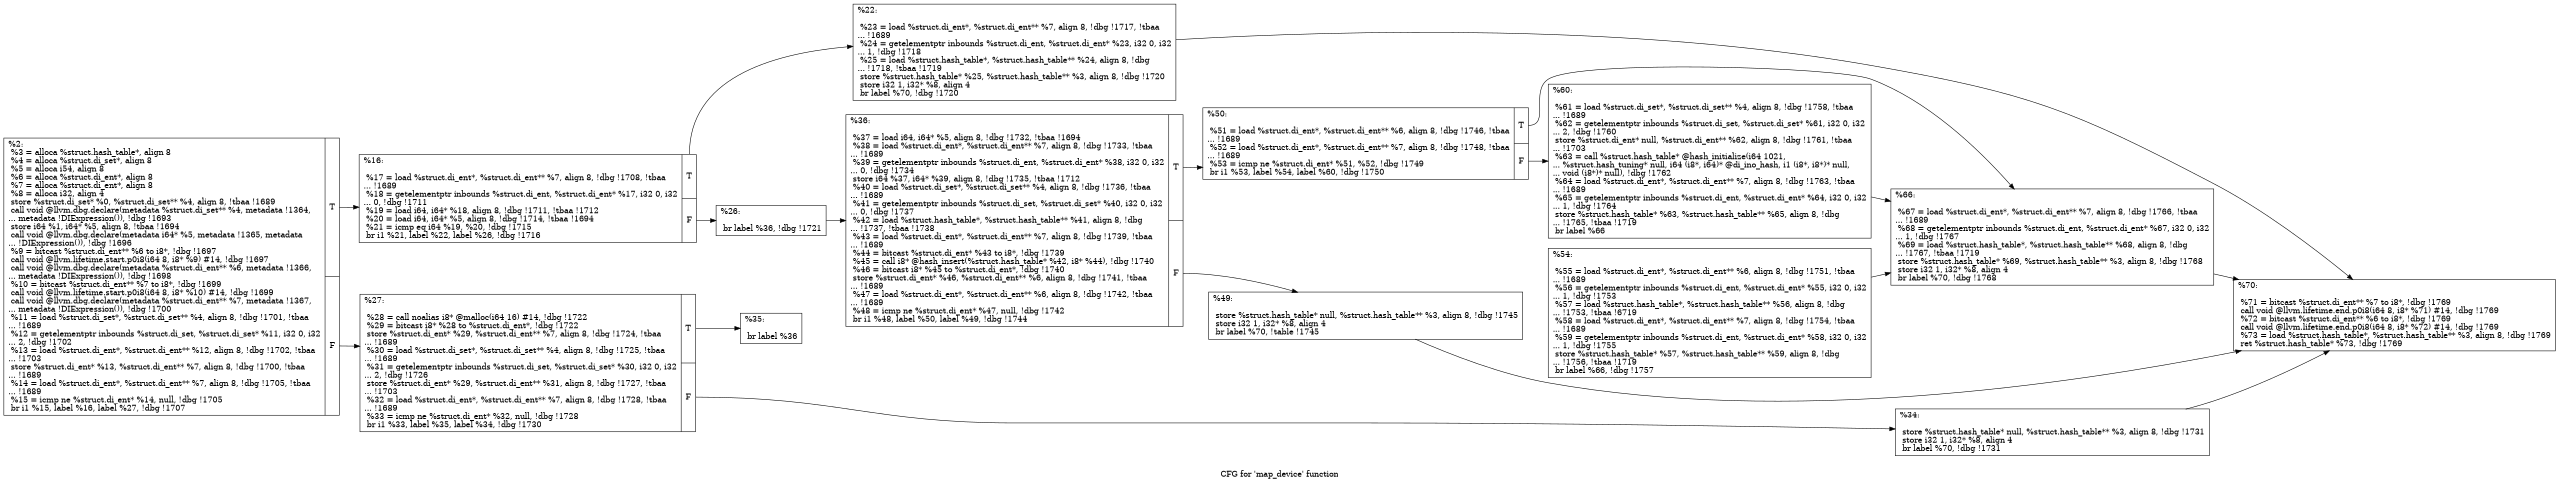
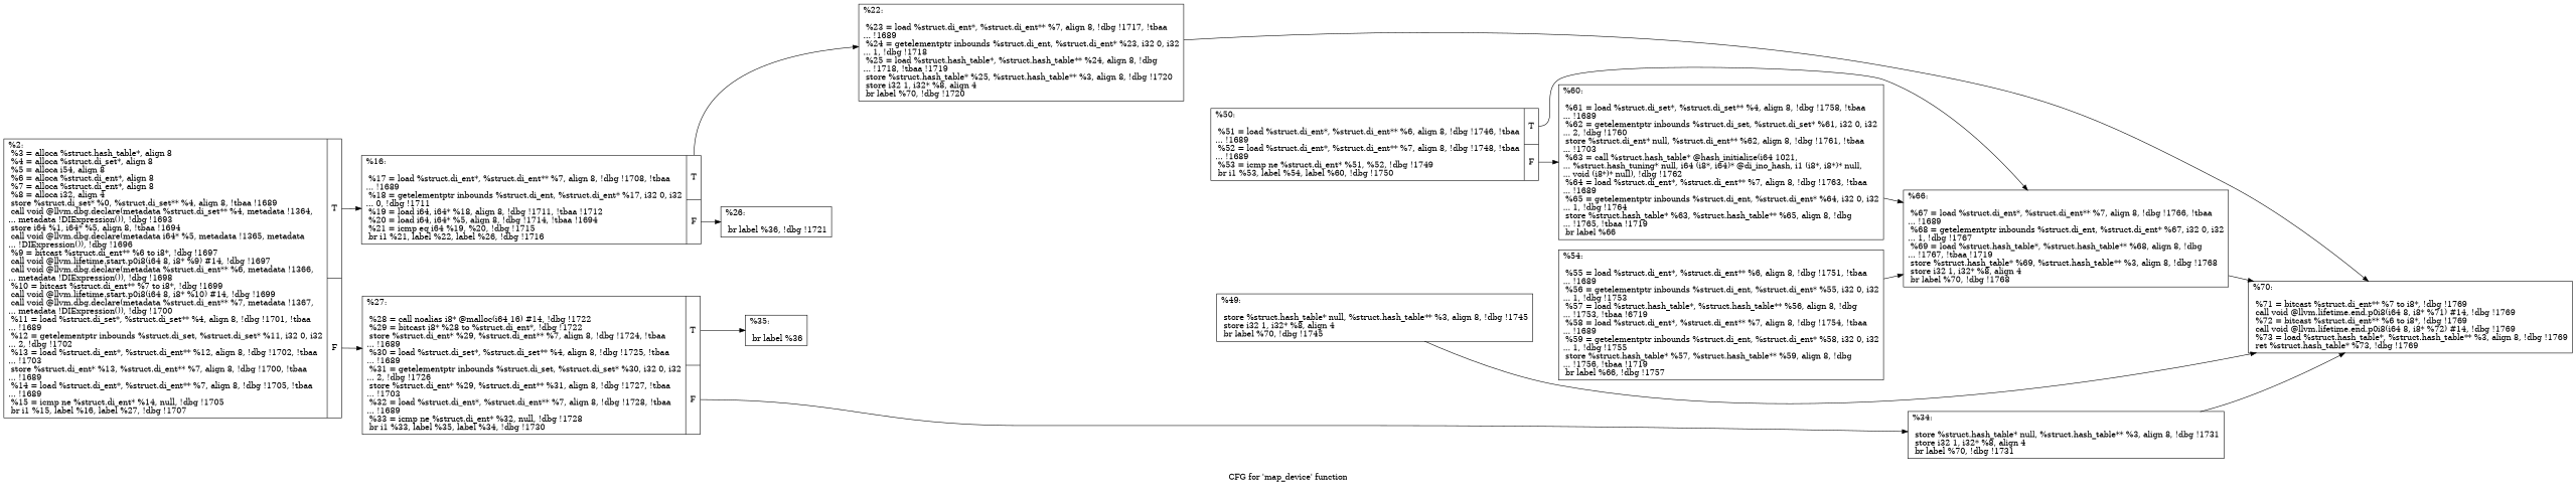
  digraph {
    label="CFG for 'map_device' function"
    rankdir=LR
    node [shape=record]
    n1 [label="{%2:\l  %3 = alloca %struct.hash_table*, align 8\l  %4 = alloca %struct.di_set*, align 8\l  %5 = alloca i54, align 8\l  %6 = alloca %struct.di_ent*, align 8\l  %7 = alloca %struct.di_ent*, align 8\l  %8 = alloca i32, align 4\l  store %struct.di_set* %0, %struct.di_set** %4, align 8, !tbaa !1689\l  call void @llvm.dbg.declare(metadata %struct.di_set** %4, metadata !1364,\l... metadata !DIExpression()), !dbg !1693\l  store i64 %1, i64* %5, align 8, !tbaa !1694\l  call void @llvm.dbg.declare(metadata i64* %5, metadata !1365, metadata\l... !DIExpression()), !dbg !1696\l  %9 = bitcast %struct.di_ent** %6 to i8*, !dbg !1697\l  call void @llvm.lifetime.start.p0i8(i64 8, i8* %9) #14, !dbg !1697\l  call void @llvm.dbg.declare(metadata %struct.di_ent** %6, metadata !1366,\l... metadata !DIExpression()), !dbg !1698\l  %10 = bitcast %struct.di_ent** %7 to i8*, !dbg !1699\l  call void @llvm.lifetime.start.p0i8(i64 8, i8* %10) #14, !dbg !1699\l  call void @llvm.dbg.declare(metadata %struct.di_ent** %7, metadata !1367,\l... metadata !DIExpression()), !dbg !1700\l  %11 = load %struct.di_set*, %struct.di_set** %4, align 8, !dbg !1701, !tbaa\l... !1689\l  %12 = getelementptr inbounds %struct.di_set, %struct.di_set* %11, i32 0, i32\l... 2, !dbg !1702\l  %13 = load %struct.di_ent*, %struct.di_ent** %12, align 8, !dbg !1702, !tbaa\l... !1703\l  store %struct.di_ent* %13, %struct.di_ent** %7, align 8, !dbg !1700, !tbaa\l... !1689\l  %14 = load %struct.di_ent*, %struct.di_ent** %7, align 8, !dbg !1705, !tbaa\l... !1689\l  %15 = icmp ne %struct.di_ent* %14, null, !dbg !1705\l  br i1 %15, label %16, label %27, !dbg !1707\l|{<s0>T|<s1>F}}"]
    n2 [label="{%16:\l\l  %17 = load %struct.di_ent*, %struct.di_ent** %7, align 8, !dbg !1708, !tbaa\l... !1689\l  %18 = getelementptr inbounds %struct.di_ent, %struct.di_ent* %17, i32 0, i32\l... 0, !dbg !1711\l  %19 = load i64, i64* %18, align 8, !dbg !1711, !tbaa !1712\l  %20 = load i64, i64* %5, align 8, !dbg !1714, !tbaa !1694\l  %21 = icmp eq i64 %19, %20, !dbg !1715\l  br i1 %21, label %22, label %26, !dbg !1716\l|{<s0>T|<s1>F}}"]
    n3 [label="{%27:\l\l  %28 = call noalias i8* @malloc(i64 16) #14, !dbg !1722\l  %29 = bitcast i8* %28 to %struct.di_ent*, !dbg !1722\l  store %struct.di_ent* %29, %struct.di_ent** %7, align 8, !dbg !1724, !tbaa\l... !1689\l  %30 = load %struct.di_set*, %struct.di_set** %4, align 8, !dbg !1725, !tbaa\l... !1689\l  %31 = getelementptr inbounds %struct.di_set, %struct.di_set* %30, i32 0, i32\l... 2, !dbg !1726\l  store %struct.di_ent* %29, %struct.di_ent** %31, align 8, !dbg !1727, !tbaa\l... !1703\l  %32 = load %struct.di_ent*, %struct.di_ent** %7, align 8, !dbg !1728, !tbaa\l... !1689\l  %33 = icmp ne %struct.di_ent* %32, null, !dbg !1728\l  br i1 %33, label %35, label %34, !dbg !1730\l|{<s0>T|<s1>F}}"]
    n4 [label="{%22:\l\l  %23 = load %struct.di_ent*, %struct.di_ent** %7, align 8, !dbg !1717, !tbaa\l... !1689\l  %24 = getelementptr inbounds %struct.di_ent, %struct.di_ent* %23, i32 0, i32\l... 1, !dbg !1718\l  %25 = load %struct.hash_table*, %struct.hash_table** %24, align 8, !dbg\l... !1718, !tbaa !1719\l  store %struct.hash_table* %25, %struct.hash_table** %3, align 8, !dbg !1720\l  store i32 1, i32* %8, align 4\l  br label %70, !dbg !1720\l}"]
    n5 [label="{%26:\l\l  br label %36, !dbg !1721\l}"]
    n6 [label="{%35:\l\l  br label %36\l}"]
    n7 [label="{%34:\l\l  store %struct.hash_table* null, %struct.hash_table** %3, align 8, !dbg !1731\l  store i32 1, i32* %8, align 4\l  br label %70, !dbg !1731\l}"]
    n8 [label="{%70:\l\l  %71 = bitcast %struct.di_ent** %7 to i8*, !dbg !1769\l  call void @llvm.lifetime.end.p0i8(i64 8, i8* %71) #14, !dbg !1769\l  %72 = bitcast %struct.di_ent** %6 to i8*, !dbg !1769\l  call void @llvm.lifetime.end.p0i8(i64 8, i8* %72) #14, !dbg !1769\l  %73 = load %struct.hash_table*, %struct.hash_table** %3, align 8, !dbg !1769\l  ret %struct.hash_table* %73, !dbg !1769\l}"]
-   n9 [label="{%36:\l\l  %37 = load i64, i64* %5, align 8, !dbg !1732, !tbaa !1694\l  %38 = load %struct.di_ent*, %struct.di_ent** %7, align 8, !dbg !1733, !tbaa\l... !1689\l  %39 = getelementptr inbounds %struct.di_ent, %struct.di_ent* %38, i32 0, i32\l... 0, !dbg !1734\l  store i64 %37, i64* %39, align 8, !dbg !1735, !tbaa !1712\l  %40 = load %struct.di_set*, %struct.di_set** %4, align 8, !dbg !1736, !tbaa\l... !1689\l  %41 = getelementptr inbounds %struct.di_set, %struct.di_set* %40, i32 0, i32\l... 0, !dbg !1737\l  %42 = load %struct.hash_table*, %struct.hash_table** %41, align 8, !dbg\l... !1737, !tbaa !1738\l  %43 = load %struct.di_ent*, %struct.di_ent** %7, align 8, !dbg !1739, !tbaa\l... !1689\l  %44 = bitcast %struct.di_ent* %43 to i8*, !dbg !1739\l  %45 = call i8* @hash_insert(%struct.hash_table* %42, i8* %44), !dbg !1740\l  %46 = bitcast i8* %45 to %struct.di_ent*, !dbg !1740\l  store %struct.di_ent* %46, %struct.di_ent** %6, align 8, !dbg !1741, !tbaa\l... !1689\l  %47 = load %struct.di_ent*, %struct.di_ent** %6, align 8, !dbg !1742, !tbaa\l... !1689\l  %48 = icmp ne %struct.di_ent* %47, null, !dbg !1742\l  br i1 %48, label %50, label %49, !dbg !1744\l|{<s0>T|<s1>F}}"]
    n10 [label="{%50:\l\l  %51 = load %struct.di_ent*, %struct.di_ent** %6, align 8, !dbg !1746, !tbaa\l... !1689\l  %52 = load %struct.di_ent*, %struct.di_ent** %7, align 8, !dbg !1748, !tbaa\l... !1689\l  %53 = icmp ne %struct.di_ent* %51, %52, !dbg !1749\l  br i1 %53, label %54, label %60, !dbg !1750\l|{<s0>T|<s1>F}}"]
-   n11 [label="{%49:\l\l  store %struct.hash_table* null, %struct.hash_table** %3, align 8, !dbg !1745\l  store i32 1, i32* %8, align 4\l  br label %70, !table !1745\l}"]
+   n11 [label="{%49:\l\l  store %struct.hash_table* null, %struct.hash_table** %3, align 8, !dbg !1745\l  store i32 1, i32* %8, align 4\l  br label %70, !dbg !1745\l}"]
    n12 [label="{%60:\l\l  %61 = load %struct.di_set*, %struct.di_set** %4, align 8, !dbg !1758, !tbaa\l... !1689\l  %62 = getelementptr inbounds %struct.di_set, %struct.di_set* %61, i32 0, i32\l... 2, !dbg !1760\l  store %struct.di_ent* null, %struct.di_ent** %62, align 8, !dbg !1761, !tbaa\l... !1703\l  %63 = call %struct.hash_table* @hash_initialize(i64 1021,\l... %struct.hash_tuning* null, i64 (i8*, i64)* @di_ino_hash, i1 (i8*, i8*)* null,\l... void (i8*)* null), !dbg !1762\l  %64 = load %struct.di_ent*, %struct.di_ent** %7, align 8, !dbg !1763, !tbaa\l... !1689\l  %65 = getelementptr inbounds %struct.di_ent, %struct.di_ent* %64, i32 0, i32\l... 1, !dbg !1764\l  store %struct.hash_table* %63, %struct.hash_table** %65, align 8, !dbg\l... !1765, !tbaa !1719\l  br label %66\l}"]
    n13 [label="{%66:\l\l  %67 = load %struct.di_ent*, %struct.di_ent** %7, align 8, !dbg !1766, !tbaa\l... !1689\l  %68 = getelementptr inbounds %struct.di_ent, %struct.di_ent* %67, i32 0, i32\l... 1, !dbg !1767\l  %69 = load %struct.hash_table*, %struct.hash_table** %68, align 8, !dbg\l... !1767, !tbaa !1719\l  store %struct.hash_table* %69, %struct.hash_table** %3, align 8, !dbg !1768\l  store i32 1, i32* %8, align 4\l  br label %70, !dbg !1768\l}"]
    n14 [label="{%54:\l\l  %55 = load %struct.di_ent*, %struct.di_ent** %6, align 8, !dbg !1751, !tbaa\l... !1689\l  %56 = getelementptr inbounds %struct.di_ent, %struct.di_ent* %55, i32 0, i32\l... 1, !dbg !1753\l  %57 = load %struct.hash_table*, %struct.hash_table** %56, align 8, !dbg\l... !1753, !tbaa !6719\l  %58 = load %struct.di_ent*, %struct.di_ent** %7, align 8, !dbg !1754, !tbaa\l... !1689\l  %59 = getelementptr inbounds %struct.di_ent, %struct.di_ent* %58, i32 0, i32\l... 1, !dbg !1755\l  store %struct.hash_table* %57, %struct.hash_table** %59, align 8, !dbg\l... !1756, !tbaa !1719\l  br label %66, !dbg !1757\l}"]
    n1 -> n2 [tailport=s0]
    n1 -> n3 [tailport=s1]
    n2 -> n4 [tailport=s0]
    n2 -> n5 [tailport=s1]
    n3 -> n6 [tailport=s0]
    n3 -> n7 [tailport=s1]
    n4 -> n8
-   n5 -> n9
    n7 -> n8
-   n9 -> n10 [tailport=s0]
-   n9 -> n11 [tailport=s1]
    n10 -> n12 [tailport=s1]
    n10 -> n13 [tailport=s0]
    n11 -> n8
    n12 -> n13
    n13 -> n8
    n14 -> n13
  }
